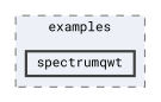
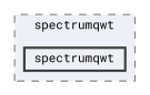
  digraph {
    compound=true
    rankdir=LR
    fontname="Roboto Mono"
    n1 [color=grey25 fillcolor="#edf0f7" fontname="Roboto Mono" fontsize=10 height=0.2 label=spectrumqwt shape=box style="filled,bold" width=0.4]
    subgraph cluster_1 {
      bgcolor="#edf0f7"
      fontsize=10
-     label=examples
+     label=spectrumqwt
      pencolor=grey50
      style="filled,dashed"
      n1
    }
  }
